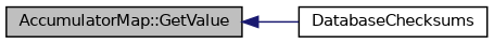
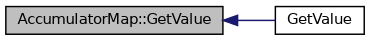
  digraph {
    rankdir=LR
    node [color=black fontname=Helvetica fontsize=10 shape=record style=filled]
    n1 [fillcolor=grey75 fontcolor=black height=0.2 label="AccumulatorMap::GetValue" width=0.4]
-   n2 [fillcolor=white height=0.2 label=DatabaseChecksums width=0.4]
+   n2 [fillcolor=white height=0.2 label=GetValue width=0.4]
    n1 -> n2 [color=midnightblue dir=back fontname=Helvetica fontsize=10 labelfontname=Helvetica labelfontsize=10 style=solid]
  }
